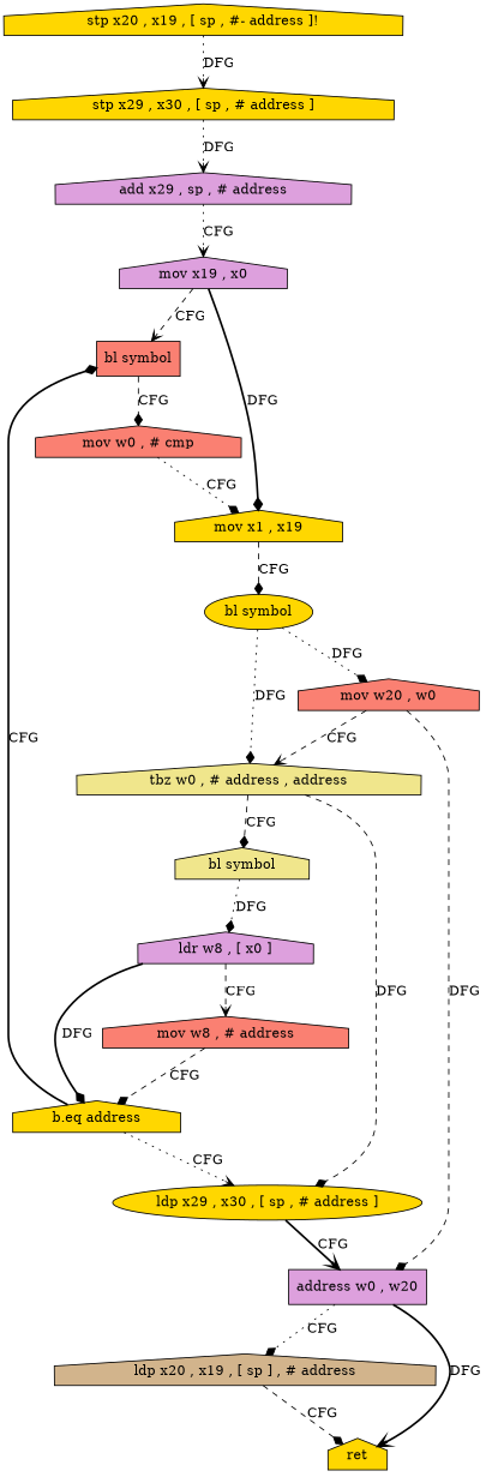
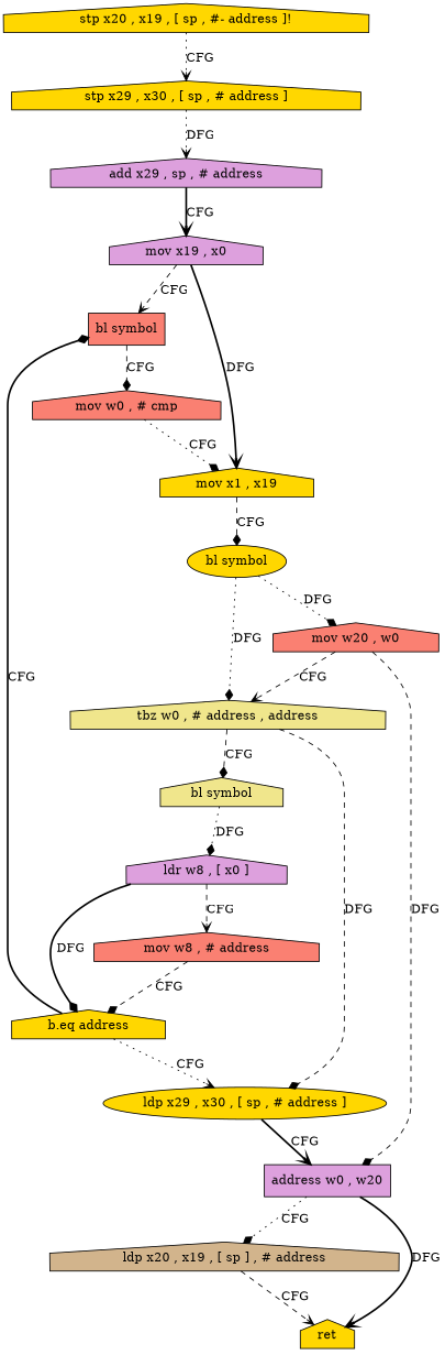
  digraph {
    node [fillcolor=gold shape=house style=filled]
    edge [arrowhead=diamond style=dashed]
    n1 [label="stp x20 , x19 , [ sp , #- address ]!"]
    n2 [label="stp x29 , x30 , [ sp , # address ]"]
    n3 [fillcolor=plum label="add x29 , sp , # address"]
    n4 [fillcolor=plum label="mov x19 , x0"]
    n5 [fillcolor=salmon label="bl symbol" shape=box]
    n6 [label="mov x1 , x19"]
    n7 [fillcolor=salmon label="mov w0 , # cmp"]
    n8 [label="bl symbol" shape=ellipse]
    n9 [label="ldp x29 , x30 , [ sp , # address ]" shape=ellipse]
    n10 [fillcolor=plum label="address w0 , w20" shape=box]
    n11 [fillcolor=tan label="ldp x20 , x19 , [ sp ] , # address"]
    n12 [label=ret]
    n13 [fillcolor=khaki label="bl symbol"]
    n14 [fillcolor=plum label="ldr w8 , [ x0 ]"]
    n15 [fillcolor=salmon label="mov w8 , # address"]
    n16 [label="b.eq address"]
    n17 [fillcolor=salmon label="mov w20 , w0"]
    n18 [fillcolor=khaki label="tbz w0 , # address , address"]
-   n1 -> n2 [arrowhead=vee label=DFG style=dotted]
+   n1 -> n2 [arrowhead=vee label=CFG style=dotted]
    n2 -> n3 [arrowhead=vee label=DFG style=dotted]
-   n3 -> n4 [arrowhead=vee label=CFG style=dotted]
+   n3 -> n4 [arrowhead=vee label=CFG style=bold]
    n4 -> n5 [arrowhead=vee label=CFG]
-   n4 -> n6 [label=DFG style=bold]
+   n4 -> n6 [arrowhead=vee label=DFG style=bold]
    n5 -> n7 [label=CFG]
    n6 -> n8 [label=CFG]
    n7 -> n6 [label=CFG style=dotted]
    n8 -> n17 [label=DFG style=dotted]
    n8 -> n18 [label=DFG style=dotted]
    n9 -> n10 [arrowhead=vee label=CFG style=bold]
    n10 -> n11 [label=CFG style=dotted]
    n10 -> n12 [arrowhead=vee label=DFG style=bold]
-   n11 -> n12 [label=CFG]
+   n11 -> n12 [arrowhead=vee label=CFG]
    n13 -> n14 [label=DFG style=dotted]
    n14 -> n15 [arrowhead=vee label=CFG]
    n14 -> n16 [label=DFG style=bold]
    n15 -> n16 [label=CFG]
    n16 -> n5 [label=CFG style=bold]
    n16 -> n9 [arrowhead=vee label=CFG style=dotted]
    n17 -> n10 [label=DFG]
    n17 -> n18 [arrowhead=vee label=CFG]
    n18 -> n9 [label=DFG]
    n18 -> n13 [label=CFG]
  }
